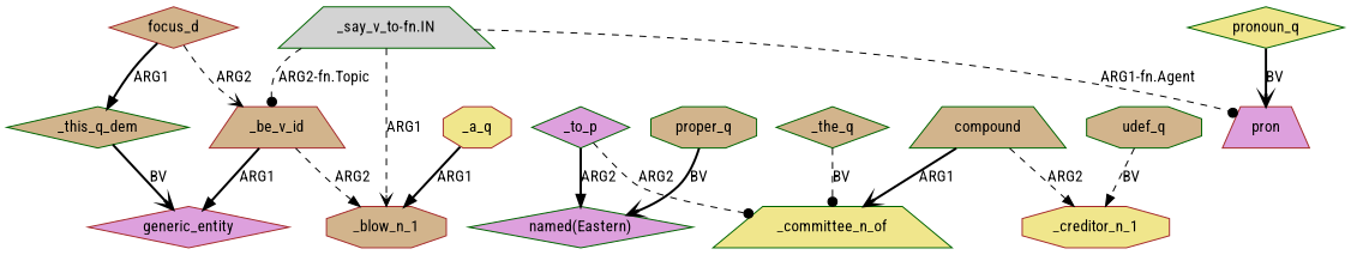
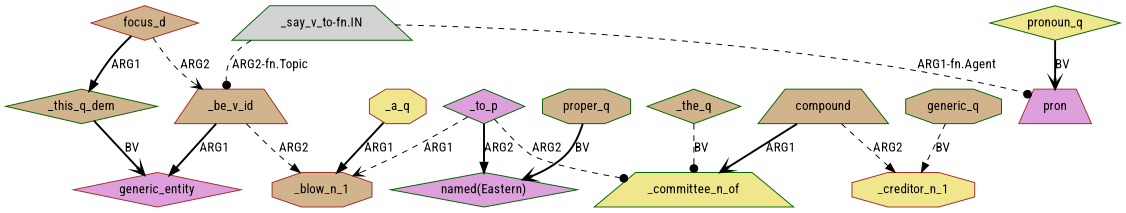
  digraph {
    fontname="Roboto Condensed"
    node [color=darkgreen fillcolor=tan fontname="Roboto Condensed" shape=diamond style=filled]
    edge [arrowhead=normal fontname="Roboto Condensed" style=dashed]
    focus_d [color=brown]
    _be_v_id [color=brown shape=trapezium]
    _this_q_dem
    _blow_n_1 [color=brown shape=octagon]
    generic_entity [color=brown fillcolor=plum]
    "_say_v_to-fn.IN" [fillcolor=lightgrey shape=trapezium]
    pron [color=brown fillcolor=plum shape=trapezium]
    _to_p [fillcolor=plum]
    "named(Eastern)" [fillcolor=plum]
    _committee_n_of [fillcolor=khaki shape=trapezium]
-   udef_q [shape=octagon]
+   udef_q [shape=octagon label=generic_q]
    _creditor_n_1 [color=brown fillcolor=khaki shape=octagon]
    _a_q [color=brown fillcolor=khaki shape=octagon]
    compound [shape=trapezium]
    _the_q
    proper_q [shape=octagon]
    pronoun_q [fillcolor=khaki]
    focus_d -> _be_v_id [arrowhead=vee label=ARG2]
    focus_d -> _this_q_dem [label=ARG1 style=bold]
    _be_v_id -> _blow_n_1 [label=ARG2]
    _be_v_id -> generic_entity [label=ARG1 style=bold]
    _this_q_dem -> generic_entity [arrowhead=vee label=BV style=bold]
    "_say_v_to-fn.IN" -> _be_v_id [arrowhead=dot label="ARG2-fn.Topic"]
    "_say_v_to-fn.IN" -> pron [arrowhead=dot label="ARG1-fn.Agent"]
-   "_say_v_to-fn.IN" -> _blow_n_1 [arrowhead=vee label=ARG1]
+   _to_p -> _blow_n_1 [arrowhead=vee label=ARG1]
    _to_p -> "named(Eastern)" [label=ARG2 style=bold]
    _to_p -> _committee_n_of [arrowhead=dot label=ARG2]
    udef_q -> _creditor_n_1 [label=BV]
    _a_q -> _blow_n_1 [label=ARG1 style=bold]
    compound -> _committee_n_of [arrowhead=vee label=ARG1 style=bold]
    compound -> _creditor_n_1 [label=ARG2]
    _the_q -> _committee_n_of [arrowhead=dot label=BV]
    proper_q -> "named(Eastern)" [arrowhead=vee label=BV style=bold]
    pronoun_q -> pron [arrowhead=vee label=BV style=bold]
  }
